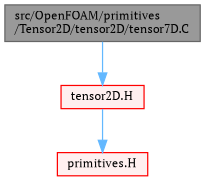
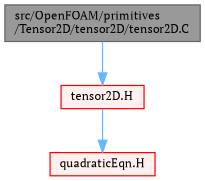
  digraph {
    fontname="PT Serif"
    node [color=red fillcolor="#FFF0F0" fontname="PT Serif" fontsize=10 shape=box style=filled]
    edge [color=steelblue1 fontname="PT Serif" fontsize=10 labelfontname=Helvetica labelfontsize=10 style=solid]
-   n1 [color=gray40 fillcolor=grey60 fontcolor=black height=0.2 label="src/OpenFOAM/primitives\l/Tensor2D/tensor2D/tensor7D.C" width=0.4]
+   n1 [color=gray40 fillcolor=grey60 fontcolor=black height=0.2 label="src/OpenFOAM/primitives\l/Tensor2D/tensor2D/tensor2D.C" width=0.4]
    n2 [height=0.2 label="tensor2D.H" width=0.4]
-   n3 [height=0.2 label="primitives.H" width=0.4]
+   n3 [height=0.2 label="quadraticEqn.H" width=0.4]
    n1 -> n2
    n2 -> n3
  }
